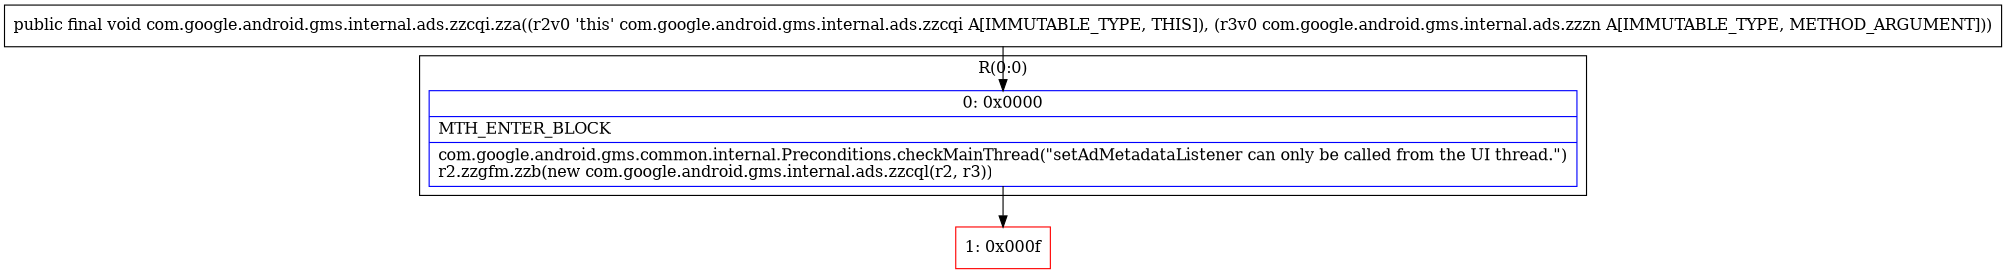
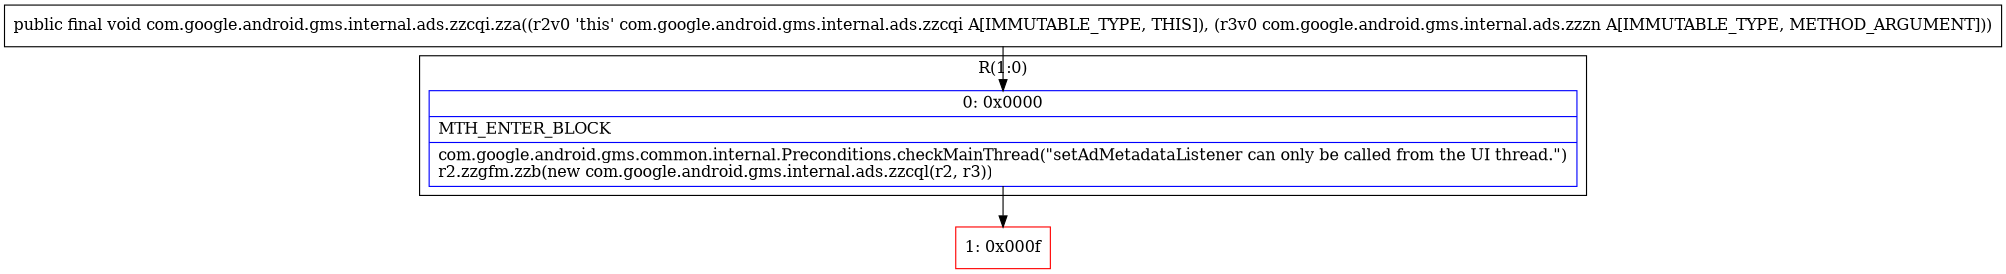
  digraph {
    node [shape=record]
    n1 [color=blue label="{0\:\ 0x0000|MTH_ENTER_BLOCK\l|com.google.android.gms.common.internal.Preconditions.checkMainThread(\"setAdMetadataListener can only be called from the UI thread.\")\lr2.zzgfm.zzb(new com.google.android.gms.internal.ads.zzcql(r2, r3))\l}"]
    n2 [color=red label="{1\:\ 0x000f}"]
    n3 [label="{public final void com.google.android.gms.internal.ads.zzcqi.zza((r2v0 'this' com.google.android.gms.internal.ads.zzcqi A[IMMUTABLE_TYPE, THIS]), (r3v0 com.google.android.gms.internal.ads.zzzn A[IMMUTABLE_TYPE, METHOD_ARGUMENT])) }"]
    subgraph cluster_1 {
-     label="R(0:0)"
+     label="R(1:0)"
      n1
    }
    n1 -> n2
    n3 -> n1
  }
